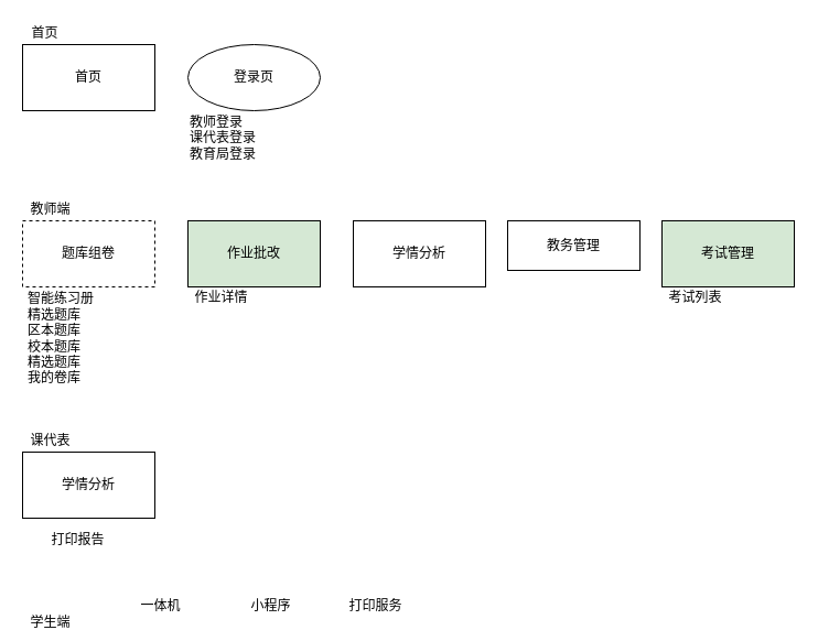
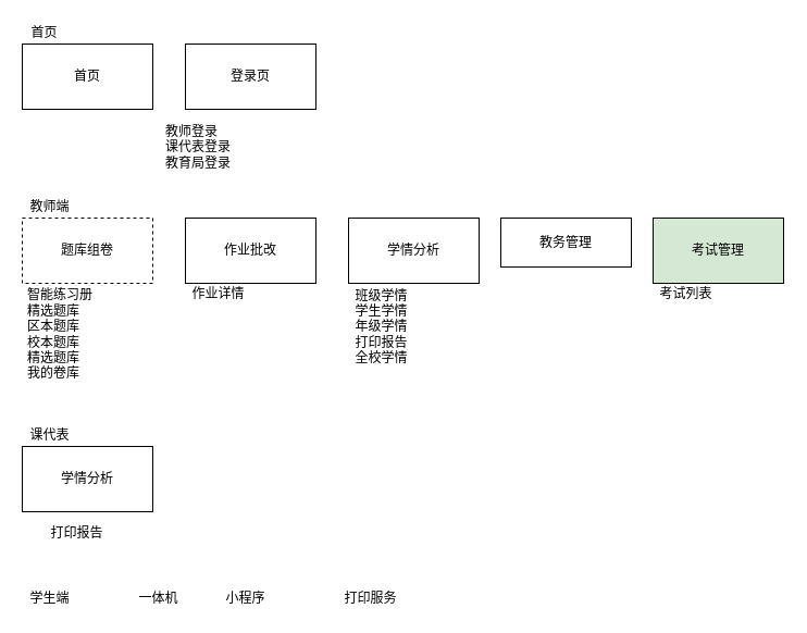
  <mxCell id="0" />
  <mxCell id="1" parent="0" />
  <mxCell id="2" value="题库组卷" style="whiteSpace=wrap;html=1;dashed=1;" parent="1" vertex="1"><mxGeometry x="20" y="200" width="120" height="60" as="geometry" /></mxCell>
- <mxCell id="3" value="作业批改" style="whiteSpace=wrap;html=1;fillColor=#d5e8d4;" parent="1" vertex="1"><mxGeometry x="170" y="200" width="120" height="60" as="geometry" /></mxCell>
+ <mxCell id="3" value="作业批改" style="whiteSpace=wrap;html=1;" parent="1" vertex="1"><mxGeometry x="170" y="200" width="120" height="60" as="geometry" /></mxCell>
  <mxCell id="4" value="学情分析" style="whiteSpace=wrap;html=1;" parent="1" vertex="1"><mxGeometry x="320" y="200" width="120" height="60" as="geometry" /></mxCell>
  <mxCell id="5" value="教务管理" style="whiteSpace=wrap;html=1;" parent="1" vertex="1"><mxGeometry x="460" y="200" width="120" height="45" as="geometry" /></mxCell>
  <mxCell id="6" value="考试管理" style="whiteSpace=wrap;html=1;fillColor=#d5e8d4;" parent="1" vertex="1"><mxGeometry x="600" y="200" width="120" height="60" as="geometry" /></mxCell>
  <mxCell id="7" value="教师端" style="text;html=1;align=center;verticalAlign=middle;resizable=0;points=[];autosize=1;strokeColor=none;fillColor=none;" parent="1" vertex="1"><mxGeometry x="20" y="180" width="50" height="20" as="geometry" /></mxCell>
  <mxCell id="8" value="一体机" style="text;html=1;align=center;verticalAlign=middle;resizable=0;points=[];autosize=1;strokeColor=none;fillColor=none;" parent="1" vertex="1"><mxGeometry x="120" y="540" width="50" height="20" as="geometry" /></mxCell>
  <mxCell id="9" value="打印服务" style="text;html=1;align=center;verticalAlign=middle;resizable=0;points=[];autosize=1;strokeColor=none;fillColor=none;" parent="1" vertex="1"><mxGeometry x="310" y="540" width="60" height="20" as="geometry" /></mxCell>
  <mxCell id="10" value="课代表" style="text;html=1;align=center;verticalAlign=middle;resizable=0;points=[];autosize=1;strokeColor=none;fillColor=none;" parent="1" vertex="1"><mxGeometry x="20" y="390" width="50" height="20" as="geometry" /></mxCell>
- <mxCell id="11" value="学生端" style="text;html=1;align=center;verticalAlign=middle;resizable=0;points=[];autosize=1;strokeColor=none;fillColor=none;" parent="1" vertex="1"><mxGeometry x="20" y="555" width="50" height="20" as="geometry" /></mxCell>
+ <mxCell id="11" value="学生端" style="text;html=1;align=center;verticalAlign=middle;resizable=0;points=[];autosize=1;strokeColor=none;fillColor=none;" parent="1" vertex="1"><mxGeometry x="20" y="540" width="50" height="20" as="geometry" /></mxCell>
  <mxCell id="12" value="首页" style="text;html=1;align=center;verticalAlign=middle;resizable=0;points=[];autosize=1;strokeColor=none;fillColor=none;" parent="1" vertex="1"><mxGeometry x="20" y="20" width="40" height="20" as="geometry" /></mxCell>
  <mxCell id="13" value="&lt;br&gt;智能练习册&lt;br&gt;精选题库&lt;br&gt;区本题库&lt;br&gt;校本题库&lt;br&gt;精选题库&lt;br&gt;我的卷库" style="text;html=1;strokeColor=none;fillColor=none;spacing=5;spacingTop=-20;whiteSpace=wrap;overflow=hidden;rounded=0;" parent="1" vertex="1"><mxGeometry x="20" y="260" width="120" height="90" as="geometry" /></mxCell>
  <mxCell id="14" value="&lt;span style=&quot;text-align: left&quot;&gt;作业详情&lt;br&gt;&lt;/span&gt;" style="text;html=1;align=center;verticalAlign=middle;resizable=0;points=[];autosize=1;strokeColor=none;fillColor=none;" parent="1" vertex="1"><mxGeometry x="170" y="260" width="60" height="20" as="geometry" /></mxCell>
+ <mxCell id="15" value="班级学情&lt;br&gt;学生学情&lt;br&gt;年级学情&lt;br&gt;打印报告&lt;br&gt;全校学情&lt;br&gt;" style="text;html=1;align=center;verticalAlign=middle;resizable=0;points=[];autosize=1;strokeColor=none;fillColor=none;" parent="1" vertex="1"><mxGeometry x="320" y="260" width="60" height="80" as="geometry" /></mxCell>
  <mxCell id="16" value="考试列表" style="text;html=1;align=center;verticalAlign=middle;resizable=0;points=[];autosize=1;strokeColor=none;fillColor=none;" parent="1" vertex="1"><mxGeometry x="600" y="260" width="60" height="20" as="geometry" /></mxCell>
  <mxCell id="17" value="学情分析" style="whiteSpace=wrap;html=1;" parent="1" vertex="1"><mxGeometry x="20" y="410" width="120" height="60" as="geometry" /></mxCell>
  <mxCell id="18" value="打印报告" style="text;html=1;align=center;verticalAlign=middle;resizable=0;points=[];autosize=1;strokeColor=none;fillColor=none;" parent="1" vertex="1"><mxGeometry x="40" y="480" width="60" height="20" as="geometry" /></mxCell>
- <mxCell id="19" value="小程序" style="text;html=1;align=center;verticalAlign=middle;resizable=0;points=[];autosize=1;strokeColor=none;fillColor=none;" parent="1" vertex="1"><mxGeometry x="220" y="540" width="50" height="20" as="geometry" /></mxCell>
+ <mxCell id="19" value="小程序" style="text;html=1;align=center;verticalAlign=middle;resizable=0;points=[];autosize=1;strokeColor=none;fillColor=none;" parent="1" vertex="1"><mxGeometry x="200" y="540" width="50" height="20" as="geometry" /></mxCell>
  <mxCell id="20" value="首页" style="whiteSpace=wrap;html=1;" parent="1" vertex="1"><mxGeometry x="20" y="40" width="120" height="60" as="geometry" /></mxCell>
- <mxCell id="21" value="登录页" style="ellipse;whiteSpace=wrap;html=1;" parent="1" vertex="1"><mxGeometry x="170" y="40" width="120" height="60" as="geometry" /></mxCell>
- <mxCell id="22" value="教师登录&lt;br&gt;课代表登录&lt;br&gt;教育局登录" style="text;html=1;align=left;verticalAlign=middle;resizable=0;points=[];autosize=1;strokeColor=none;fillColor=none;" parent="1" vertex="1"><mxGeometry x="170" y="100" width="80" height="50" as="geometry" /></mxCell>
+ <mxCell id="21" value="登录页" style="whiteSpace=wrap;html=1;" parent="1" vertex="1"><mxGeometry x="170" y="40" width="120" height="60" as="geometry" /></mxCell>
+ <mxCell id="22" value="教师登录&lt;br&gt;课代表登录&lt;br&gt;教育局登录" style="text;html=1;align=left;verticalAlign=middle;resizable=0;points=[];autosize=1;strokeColor=none;fillColor=none;" parent="1" vertex="1"><mxGeometry x="150" y="110" width="80" height="50" as="geometry" /></mxCell>
